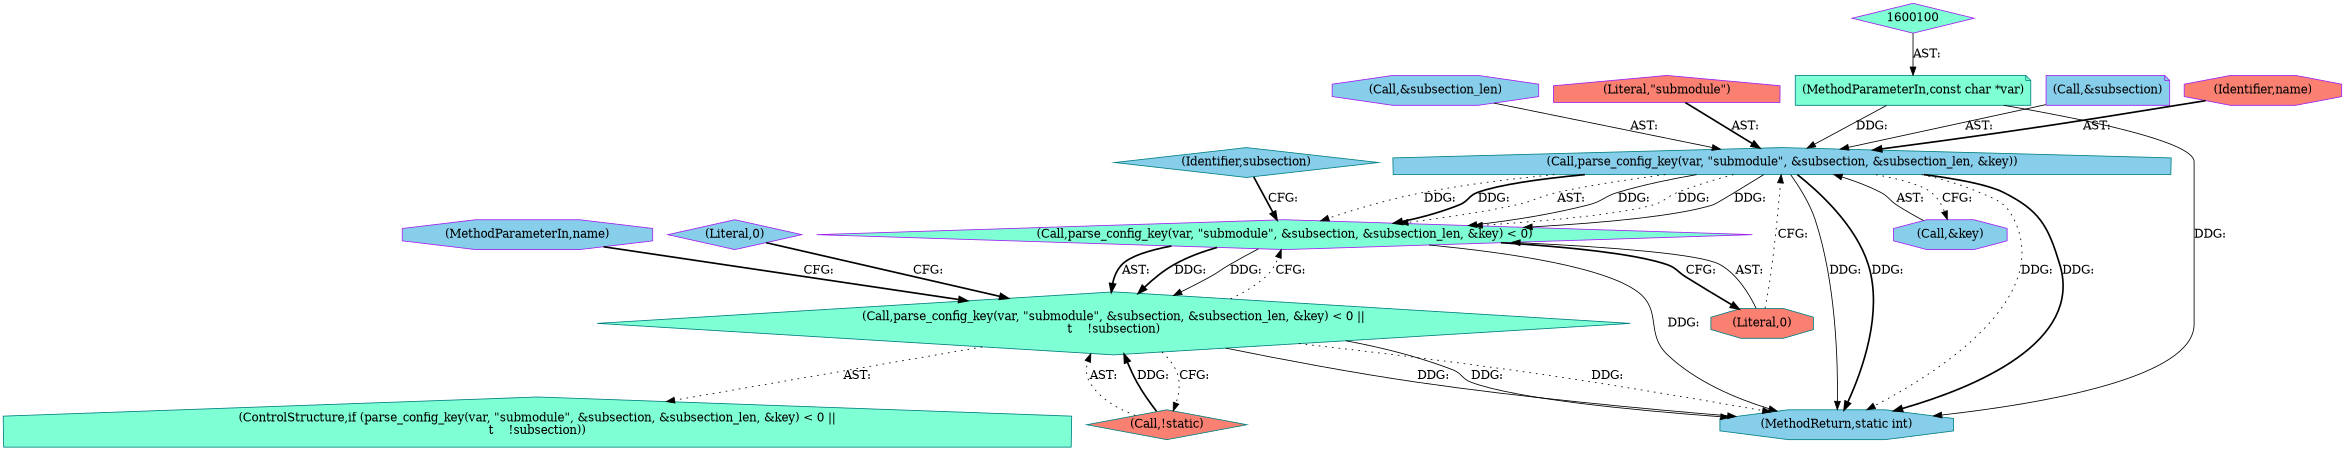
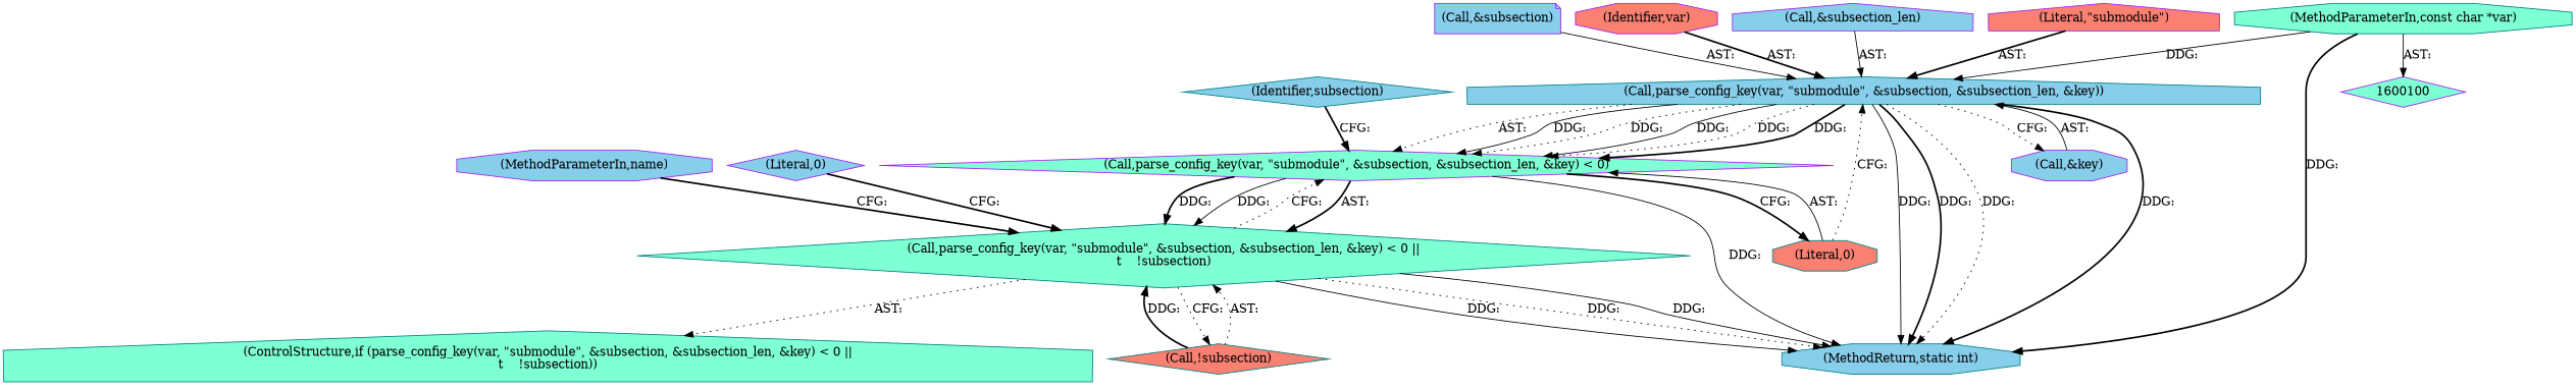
  digraph {
    node [color=purple fillcolor=skyblue shape=diamond style=filled]
    edge [style=solid]
    n1 [color=teal label="(Call,parse_config_key(var, \"submodule\", &subsection, &subsection_len, &key))" shape=house]
    n2 [fillcolor=aquamarine label="(Call,parse_config_key(var, \"submodule\", &subsection, &subsection_len, &key) < 0)"]
    n3 [label="(Call,&key)" shape=octagon]
    n4 [color=teal label="(MethodReturn,static int)" shape=octagon]
    n5 [color=teal fillcolor=aquamarine label="(Call,parse_config_key(var, \"submodule\", &subsection, &subsection_len, &key) < 0 ||\n\t    !subsection)"]
    n6 [color=teal fillcolor=salmon label="(Literal,0)" shape=octagon]
-   n7 [color=teal fillcolor=aquamarine label="(MethodParameterIn,const char *var)" shape=note]
+   n7 [color=teal fillcolor=aquamarine label="(MethodParameterIn,const char *var)" shape=octagon]
    n8 [fillcolor=aquamarine label=1600100]
    n9 [color=teal fillcolor=aquamarine label="(ControlStructure,if (parse_config_key(var, \"submodule\", &subsection, &subsection_len, &key) < 0 ||\n\t    !subsection))" shape=house]
-   n10 [color=teal fillcolor=salmon label="(Call,!static)"]
-   n11 [label="(Call,&subsection_len)" shape=octagon]
+   n10 [color=teal fillcolor=salmon label="(Call,!subsection)"]
+   n11 [label="(Call,&subsection_len)" shape=house]
    n12 [label="(MethodParameterIn,name)" shape=octagon]
    n13 [label="(Literal,0)"]
    n14 [color=teal label="(Identifier,subsection)"]
    n15 [fillcolor=salmon label="(Literal,\"submodule\")" shape=house]
    n16 [label="(Call,&subsection)" shape=note]
-   n17 [fillcolor=salmon label="(Identifier,name)" shape=octagon]
+   n17 [fillcolor=salmon label="(Identifier,var)" shape=octagon]
    n1 -> n2 [label="AST: " style=dotted]
    n1 -> n2 [label="DDG: "]
    n1 -> n2 [label="DDG: " style=dotted]
    n1 -> n2 [label="DDG: "]
    n1 -> n2 [label="DDG: " style=dotted]
    n1 -> n2 [label="DDG: " style=bold]
    n1 -> n3 [label="CFG: " style=dotted]
    n1 -> n4 [label="DDG: "]
    n1 -> n4 [label="DDG: " style=bold]
    n1 -> n4 [label="DDG: " style=dotted]
    n1 -> n4 [label="DDG: " style=bold]
    n2 -> n4 [label="DDG: "]
    n2 -> n5 [label="AST: " style=bold]
    n2 -> n5 [label="DDG: " style=bold]
    n2 -> n5 [label="DDG: "]
    n2 -> n6 [label="CFG: " style=bold]
    n3 -> n1 [label="AST: "]
    n5 -> n2 [label="CFG: " style=dotted]
    n5 -> n4 [label="DDG: " style=dotted]
    n5 -> n4 [label="DDG: "]
    n5 -> n4 [label="DDG: "]
    n5 -> n9 [label="AST: " style=dotted]
    n5 -> n10 [label="CFG: " style=dotted]
    n6 -> n1 [label="CFG: " style=dotted]
    n6 -> n2 [label="AST: "]
    n7 -> n1 [label="DDG: "]
-   n7 -> n4 [label="DDG: "]
-   n8 -> n7 [label="AST: "]
+   n7 -> n4 [label="DDG: " style=bold]
+   n7 -> n8 [label="AST: "]
    n10 -> n5 [label="AST: " style=dotted]
    n10 -> n5 [label="DDG: " style=bold]
    n11 -> n1 [label="AST: "]
    n12 -> n5 [label="CFG: " style=bold]
    n13 -> n5 [label="CFG: " style=bold]
    n14 -> n2 [label="CFG: " style=bold]
    n15 -> n1 [label="AST: " style=bold]
    n16 -> n1 [label="AST: "]
    n17 -> n1 [label="AST: " style=bold]
  }
